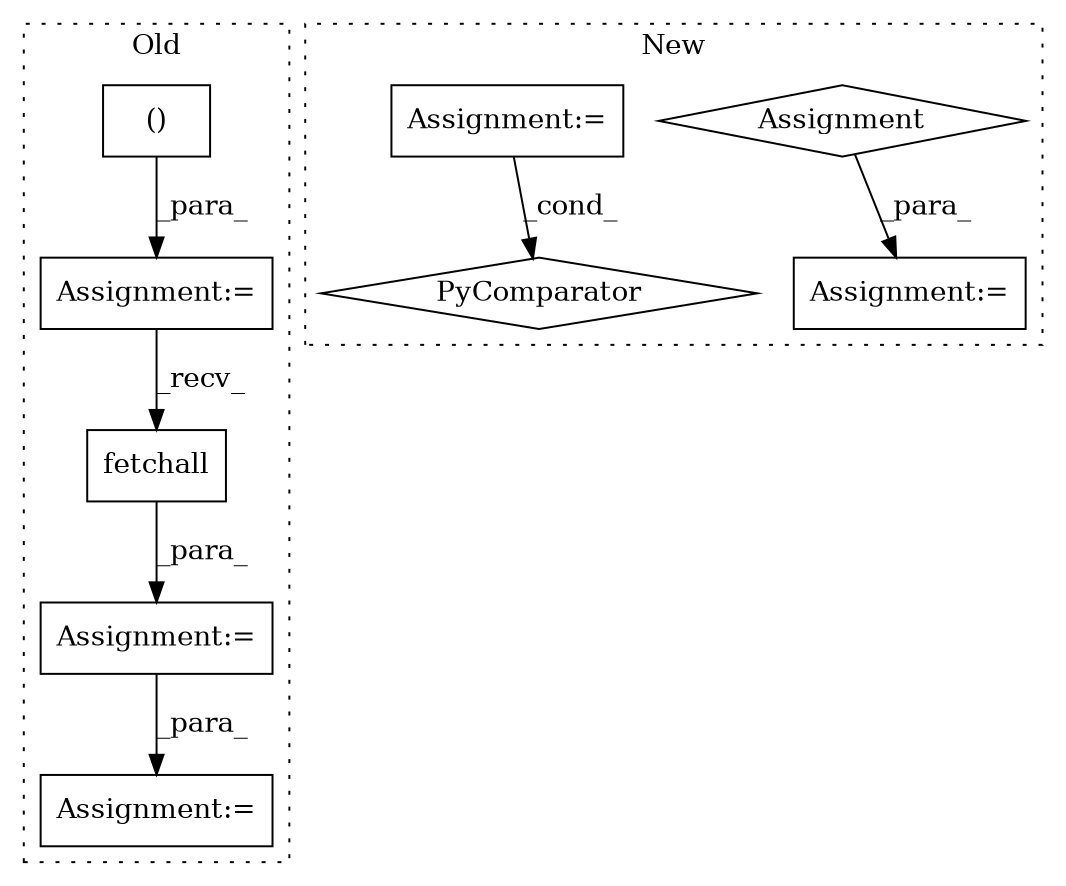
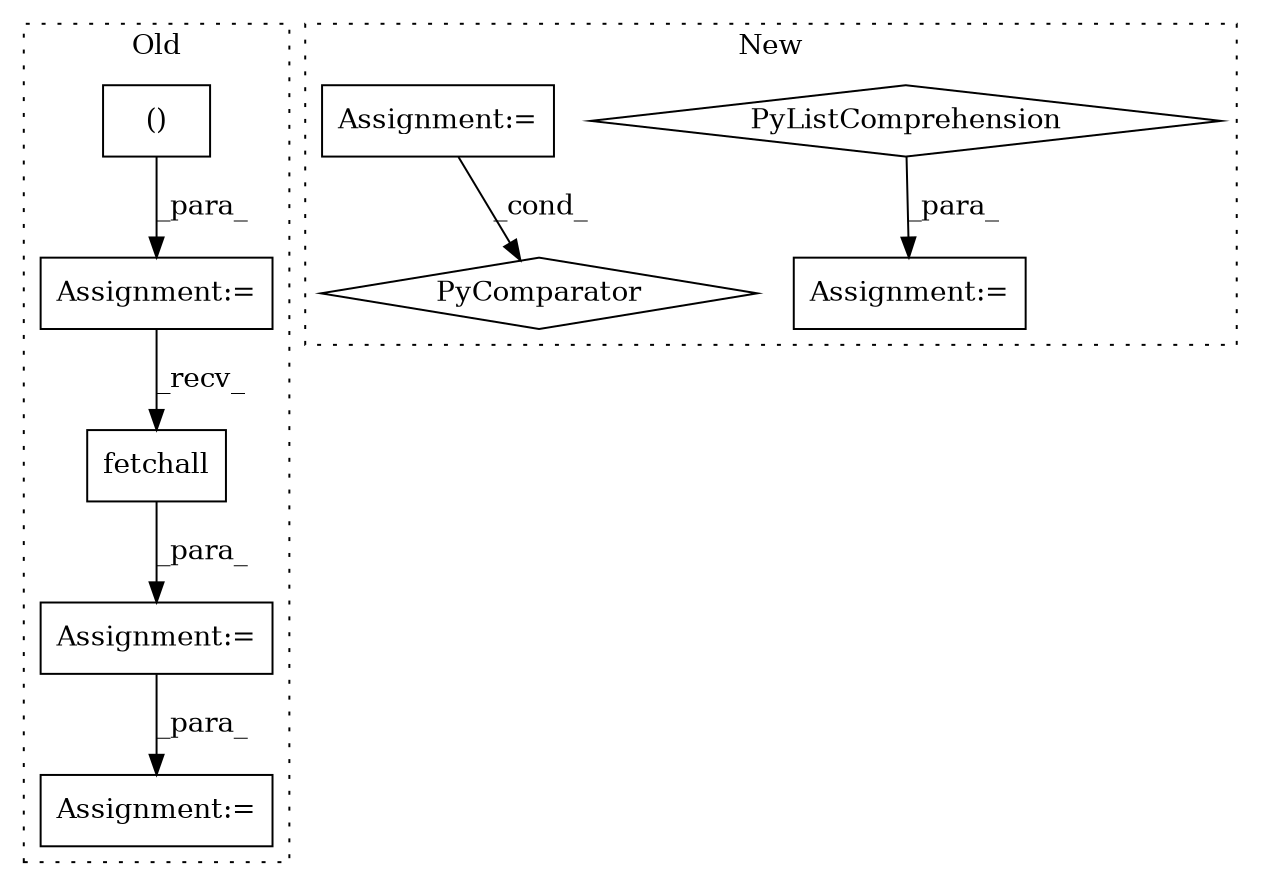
  digraph {
    node [a=7 l=33 s=3101 shape=box]
    n1 [a=32 l=10 label=fetchall s=4062]
    n2 [l=14 label="Assignment:=" s=3972]
    n3 [a=106 l=100 label="()" s=3811]
    n4 [l=8 label="Assignment:=" s=3803]
    n5 [l=30 label="Assignment:=" s=4051]
    n6 [a=113 label=PyComparator shape=diamond]
-   n7 [a=109 l=123 label=Assignment s=3019 shape=diamond]
+   n7 [a=109 l=123 label=PyListComprehension s=3019 shape=diamond]
    n8 [label="Assignment:="]
    n9 [l=1 label="Assignment:=" s=3267]
    subgraph cluster_1 {
      label=Old
      style=dotted
      n1
      n2
      n3
      n4
      n5
    }
    subgraph cluster_2 {
      label=New
      style=dotted
      n6
      n7
      n8
      n9
    }
    n1 -> n5 [label=_para_]
    n3 -> n4 [label=_para_]
    n4 -> n1 [label=_recv_]
    n5 -> n2 [label=_para_]
    n7 -> n9 [label=_para_]
    n8 -> n6 [label=_cond_]
  }
